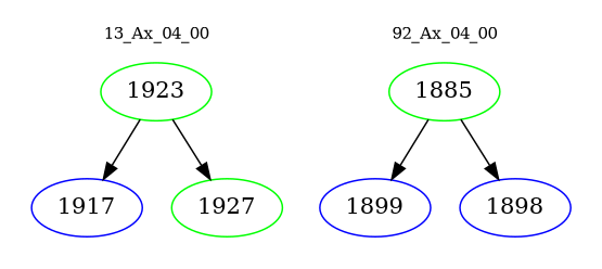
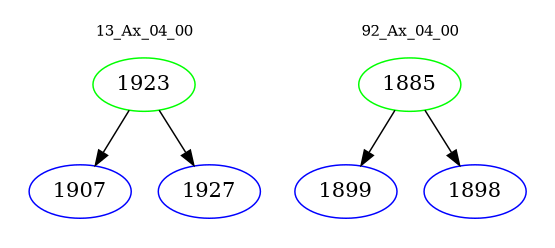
  digraph {
    node [color=blue]
    edge [color=black]
    n1 [color=green label=1923]
-   n2 [label=1917]
-   n3 [color=green label=1927]
+   n2 [label=1907]
+   n3 [label=1927]
    n4 [color=green label=1885]
    n5 [label=1899]
    n6 [label=1898]
    subgraph cluster_1 {
      color=white
      fontsize=10
      label="13_Ax_04_00"
      n1
      n2
      n3
    }
    subgraph cluster_2 {
      color=white
      fontsize=10
      label="92_Ax_04_00"
      n4
      n5
      n6
    }
    n1 -> n2
    n1 -> n3
    n4 -> n5
    n4 -> n6
  }
